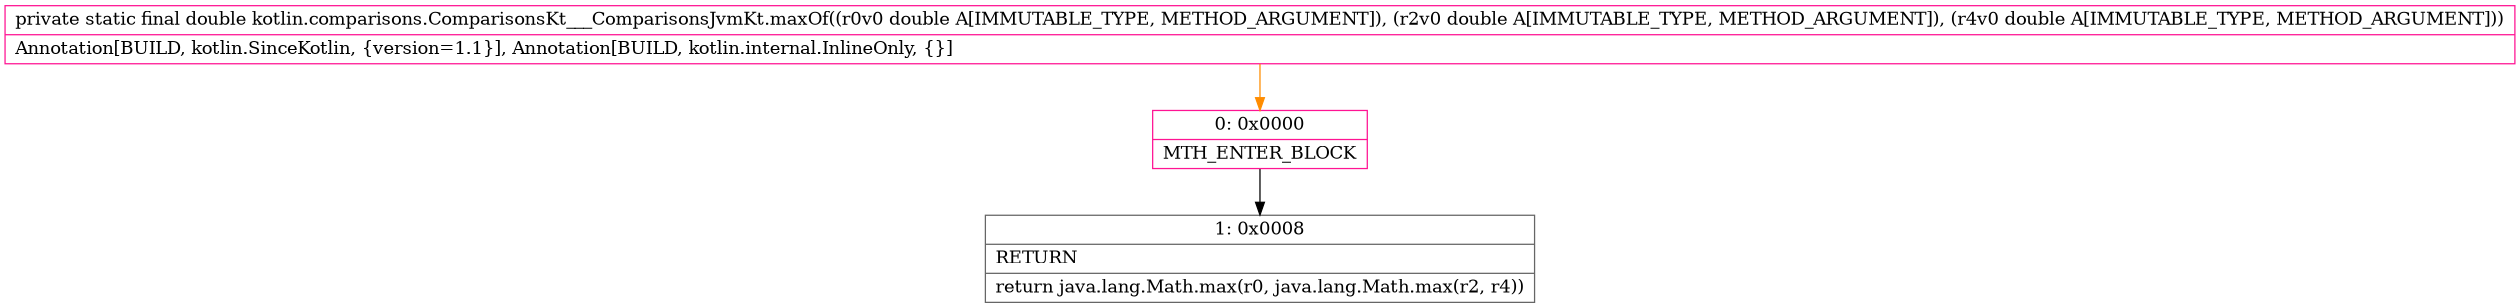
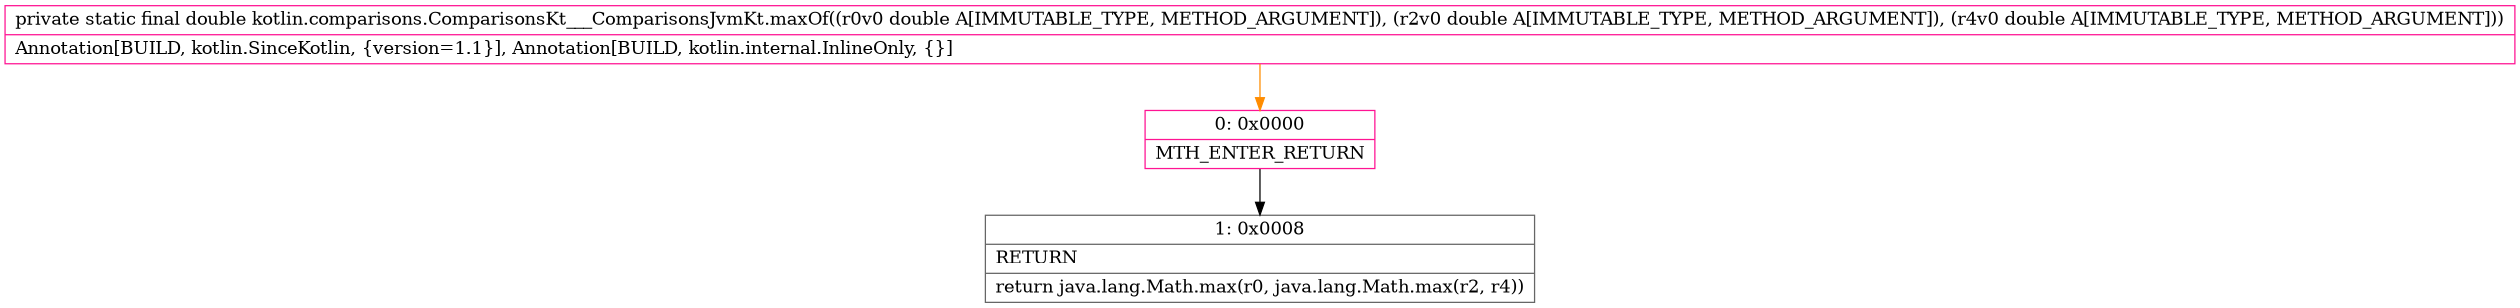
  digraph {
    node [shape=record color=deeppink]
-   n1 [label="{0\:\ 0x0000|MTH_ENTER_BLOCK\l}"]
+   n1 [label="{0\:\ 0x0000|MTH_ENTER_RETURN\l}"]
    n2 [label="{1\:\ 0x0008|RETURN\l|return java.lang.Math.max(r0, java.lang.Math.max(r2, r4))\l}" color=gray40]
    n3 [label="{private static final double kotlin.comparisons.ComparisonsKt___ComparisonsJvmKt.maxOf((r0v0 double A[IMMUTABLE_TYPE, METHOD_ARGUMENT]), (r2v0 double A[IMMUTABLE_TYPE, METHOD_ARGUMENT]), (r4v0 double A[IMMUTABLE_TYPE, METHOD_ARGUMENT]))  | Annotation[BUILD, kotlin.SinceKotlin, \{version=1.1\}], Annotation[BUILD, kotlin.internal.InlineOnly, \{\}]\l}"]
    n1 -> n2 [color=black]
    n3 -> n1 [color=darkorange]
  }
